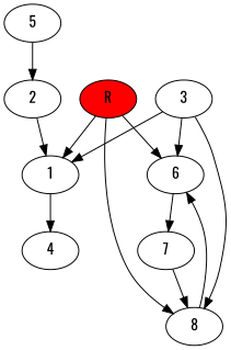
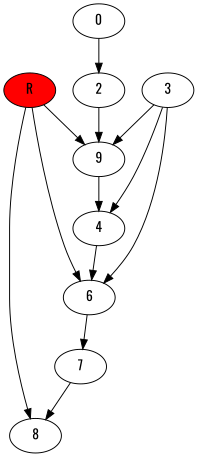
  digraph {
    fontname=Oswald
    node [fontname=Oswald]
    edge [fontname=Oswald]
-   1
+   1 [label=9]
    4
    2
    6
    3
    8
    7
-   5
+   5 [label=0]
    R [fillcolor="#ff0000" style=filled]
    1 -> 4
-   8 -> 6
+   4 -> 6
    2 -> 1
    6 -> 7
    3 -> 1
    3 -> 6
-   3 -> 8
+   3 -> 4
    7 -> 8
    5 -> 2
    R -> 1
    R -> 6
    R -> 8
  }
